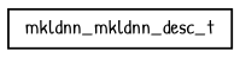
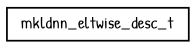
  digraph {
    rankdir=LR
    fontname="Patrick Hand"
-   n1 [color=black fillcolor=white fontname="Patrick Hand" fontsize=10 height=0.2 label=mkldnn_mkldnn_desc_t shape=record style=filled width=0.4]
+   n1 [color=black fillcolor=white fontname="Patrick Hand" fontsize=10 height=0.2 label=mkldnn_eltwise_desc_t shape=record style=filled width=0.4]
  }
